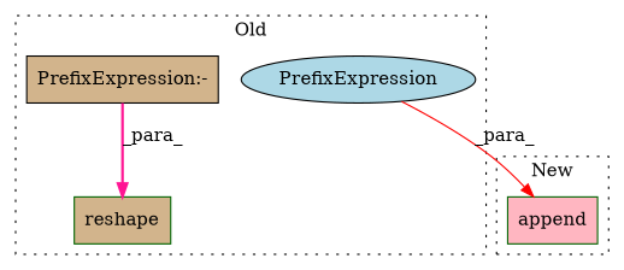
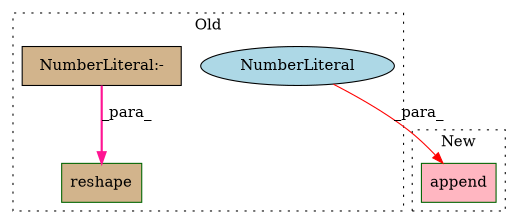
  digraph {
    node [a=32 color=darkgreen fillcolor=tan l=1 shape=box style=filled]
    edge [arrowhead=normal]
    n1 [l="8,1" label=reshape s="10206,10216"]
-   n2 [a=38 color=black label="PrefixExpression:-" s=10214]
-   n3 [a=34 color=black fillcolor=lightblue label=PrefixExpression s=10215 shape=ellipse]
+   n2 [a=38 color=black label="NumberLiteral:-" s=10214]
+   n3 [a=34 color=black fillcolor=lightblue label=NumberLiteral s=10215 shape=ellipse]
    n4 [fillcolor=lightpink l="7,1" label=append s="10469,10505"]
    subgraph cluster_1 {
      label=Old
      style=dotted
      n1
      n2
      n3
    }
    subgraph cluster_2 {
      label=New
      style=dotted
      n4
    }
    n2 -> n1 [color=deeppink label=_para_ style=bold]
    n3 -> n4 [color=red label=_para_ style=solid]
  }
